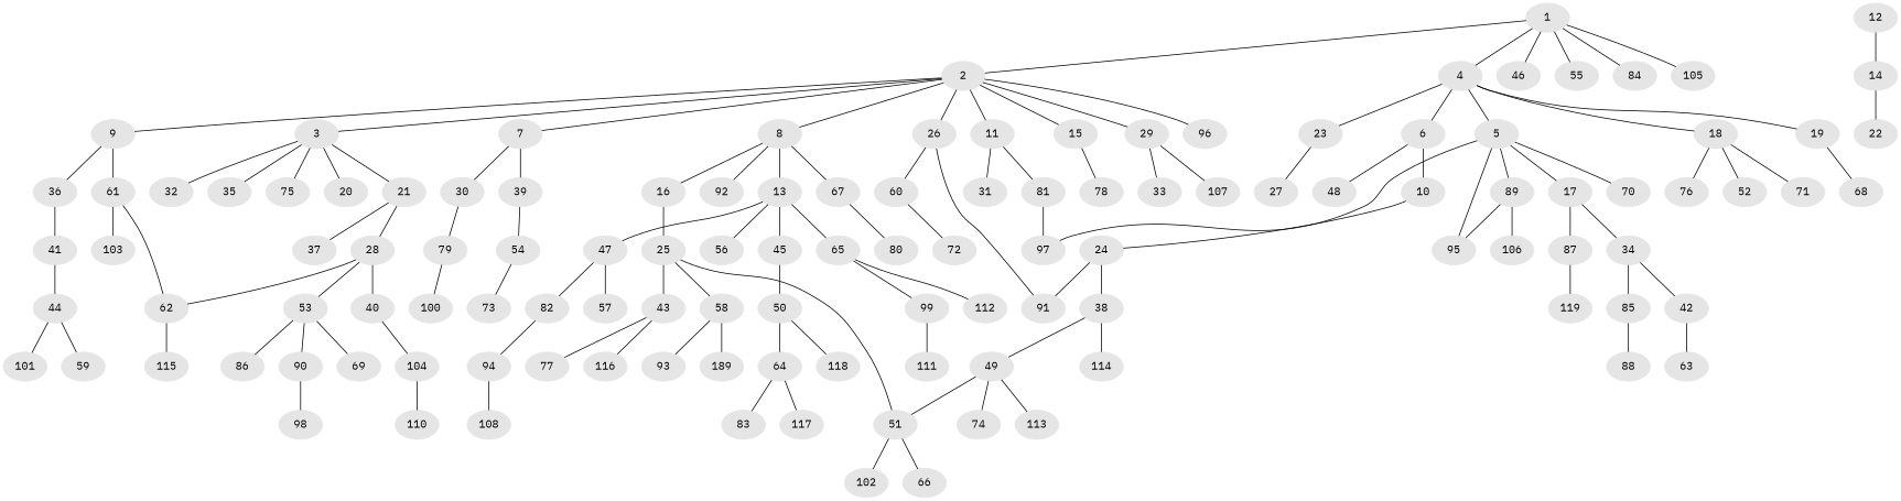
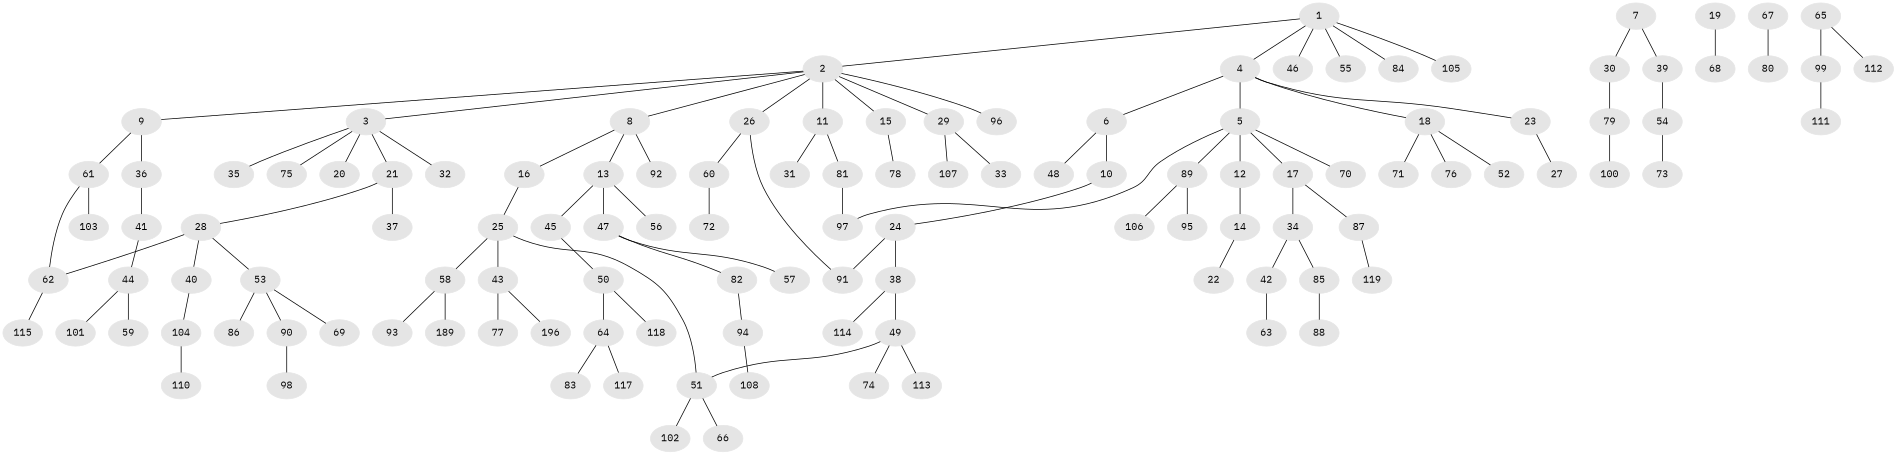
  graph {
    fontname="IBM Plex Mono"
    node [color=gray90 fontname="IBM Plex Mono" style=filled]
    edge [fontname="IBM Plex Mono"]
    1
    2
    4
    46
    55
    84
    105
    3
    7
    8
    9
    11
    15
    26
    29
    96
    5
    6
    18
    19
    23
    20
    21
    32
    35
    75
    30
    39
    13
    16
    67
    92
    36
    61
    31
    81
    78
    91
    60
    33
    107
    28
    37
    12
    17
    70
    89
    97
    10
    48
    52
    71
    76
    68
    27
    14
    34
    87
    95
    106
    24
    79
    54
    45
    47
    56
    65
    25
    80
    41
    62
    103
    38
    22
    50
    57
    82
    99
    112
    43
    58
    51
    42
    85
    119
    40
    53
    49
    114
    77
-   116
+   116 [label=196]
    93
    n93 [label=189]
    72
    104
    115
    100
    63
    88
    44
    69
    86
    90
    74
    113
    73
    110
    59
    101
    64
    118
    94
    102
    66
    83
    117
    98
    111
    108
    1 -- 2
    1 -- 4
    1 -- 46
    1 -- 55
    1 -- 84
    1 -- 105
    2 -- 3
-   2 -- 7
    2 -- 8
    2 -- 9
    2 -- 11
    2 -- 15
    2 -- 26
    2 -- 29
    2 -- 96
    4 -- 5
    4 -- 6
    4 -- 18
-   4 -- 19
    4 -- 23
    3 -- 20
    3 -- 21
    3 -- 32
    3 -- 35
    3 -- 75
    7 -- 30
    7 -- 39
    8 -- 13
    8 -- 16
-   8 -- 67
    8 -- 92
    9 -- 36
    9 -- 61
    11 -- 31
    11 -- 81
    15 -- 78
    26 -- 91
    26 -- 60
    29 -- 33
    29 -- 107
-   5 -- 95
+   5 -- 12
    5 -- 17
    5 -- 70
    5 -- 89
    5 -- 97
    6 -- 10
    6 -- 48
    18 -- 52
    18 -- 71
    18 -- 76
    19 -- 68
    23 -- 27
    21 -- 28
    21 -- 37
    30 -- 79
    39 -- 54
    13 -- 45
    13 -- 47
    13 -- 56
-   13 -- 65
    16 -- 25
    67 -- 80
    36 -- 41
    61 -- 62
    61 -- 103
    81 -- 97
    60 -- 72
    28 -- 62
    28 -- 40
    28 -- 53
    12 -- 14
    17 -- 34
    17 -- 87
    89 -- 95
    89 -- 106
    10 -- 24
    14 -- 22
    34 -- 42
    34 -- 85
    87 -- 119
    24 -- 91
    24 -- 38
    79 -- 100
    54 -- 73
    45 -- 50
    47 -- 57
    47 -- 82
    65 -- 99
    65 -- 112
    25 -- 43
    25 -- 58
    25 -- 51
    41 -- 44
    62 -- 115
    38 -- 49
    38 -- 114
    50 -- 64
    50 -- 118
    82 -- 94
    99 -- 111
    43 -- 77
    43 -- 116
    58 -- 93
    58 -- n93
    51 -- 102
    51 -- 66
    42 -- 63
    85 -- 88
    40 -- 104
    53 -- 69
    53 -- 86
    53 -- 90
    49 -- 51
    49 -- 74
    49 -- 113
    104 -- 110
    44 -- 59
    44 -- 101
    90 -- 98
    64 -- 83
    64 -- 117
    94 -- 108
  }
